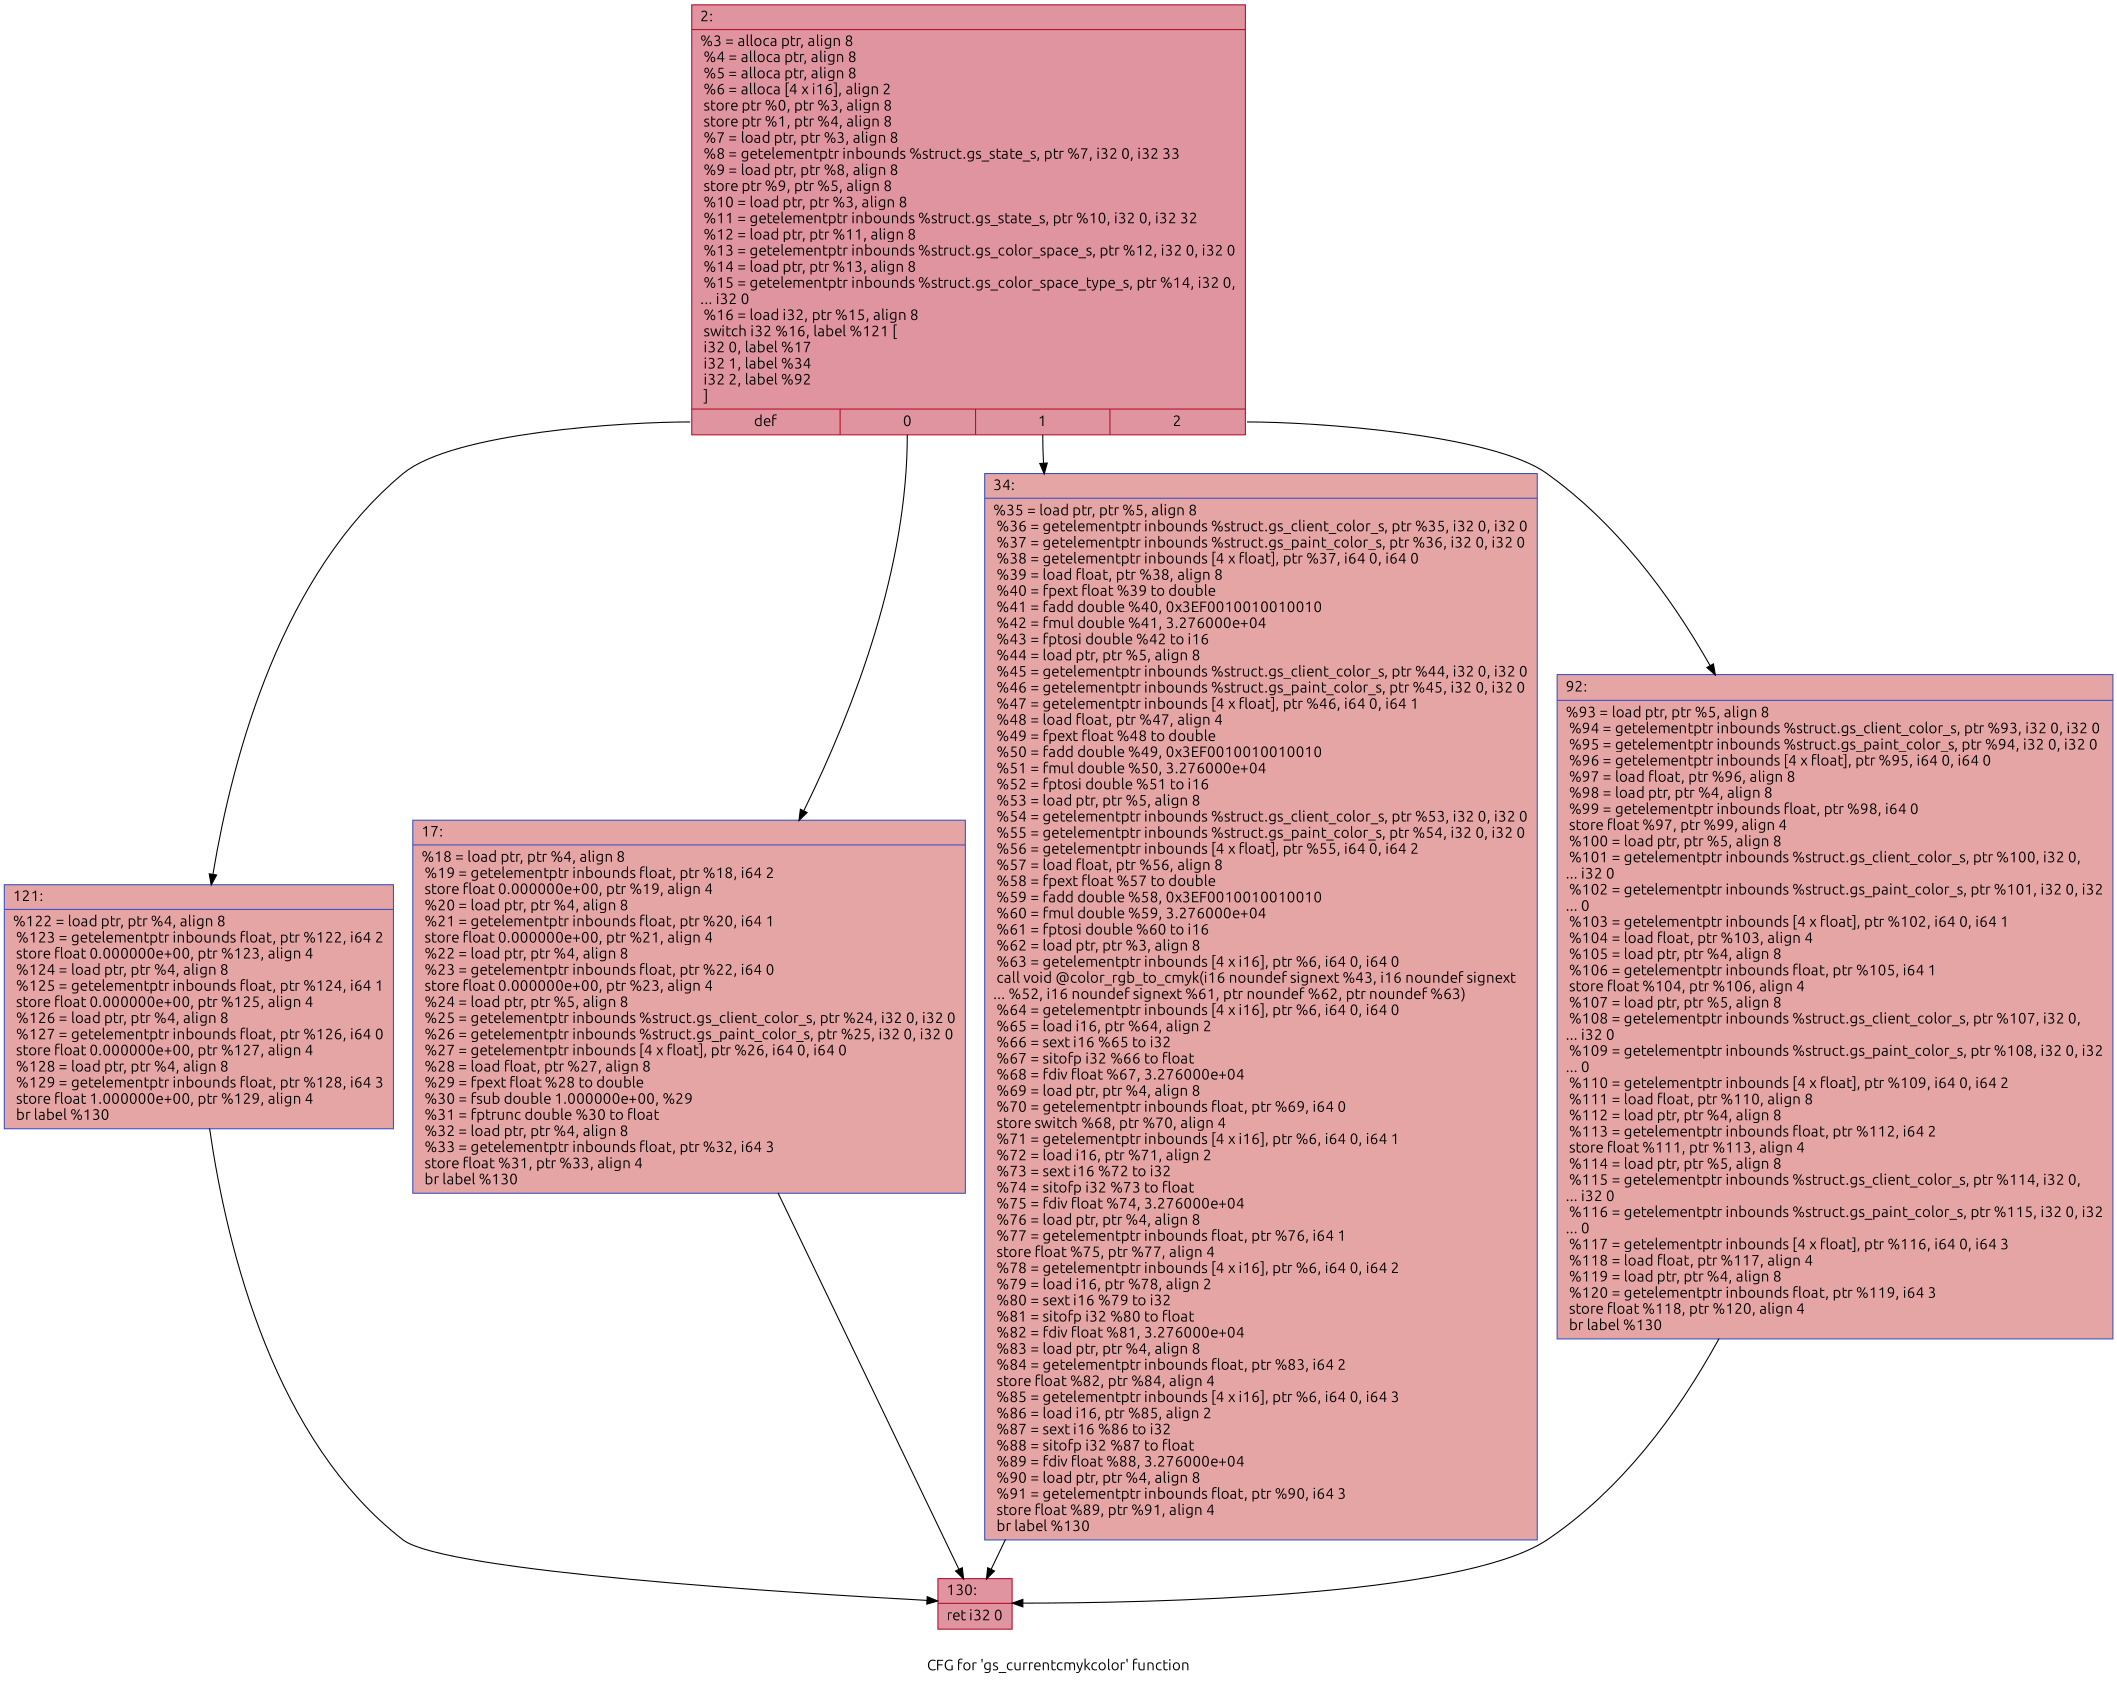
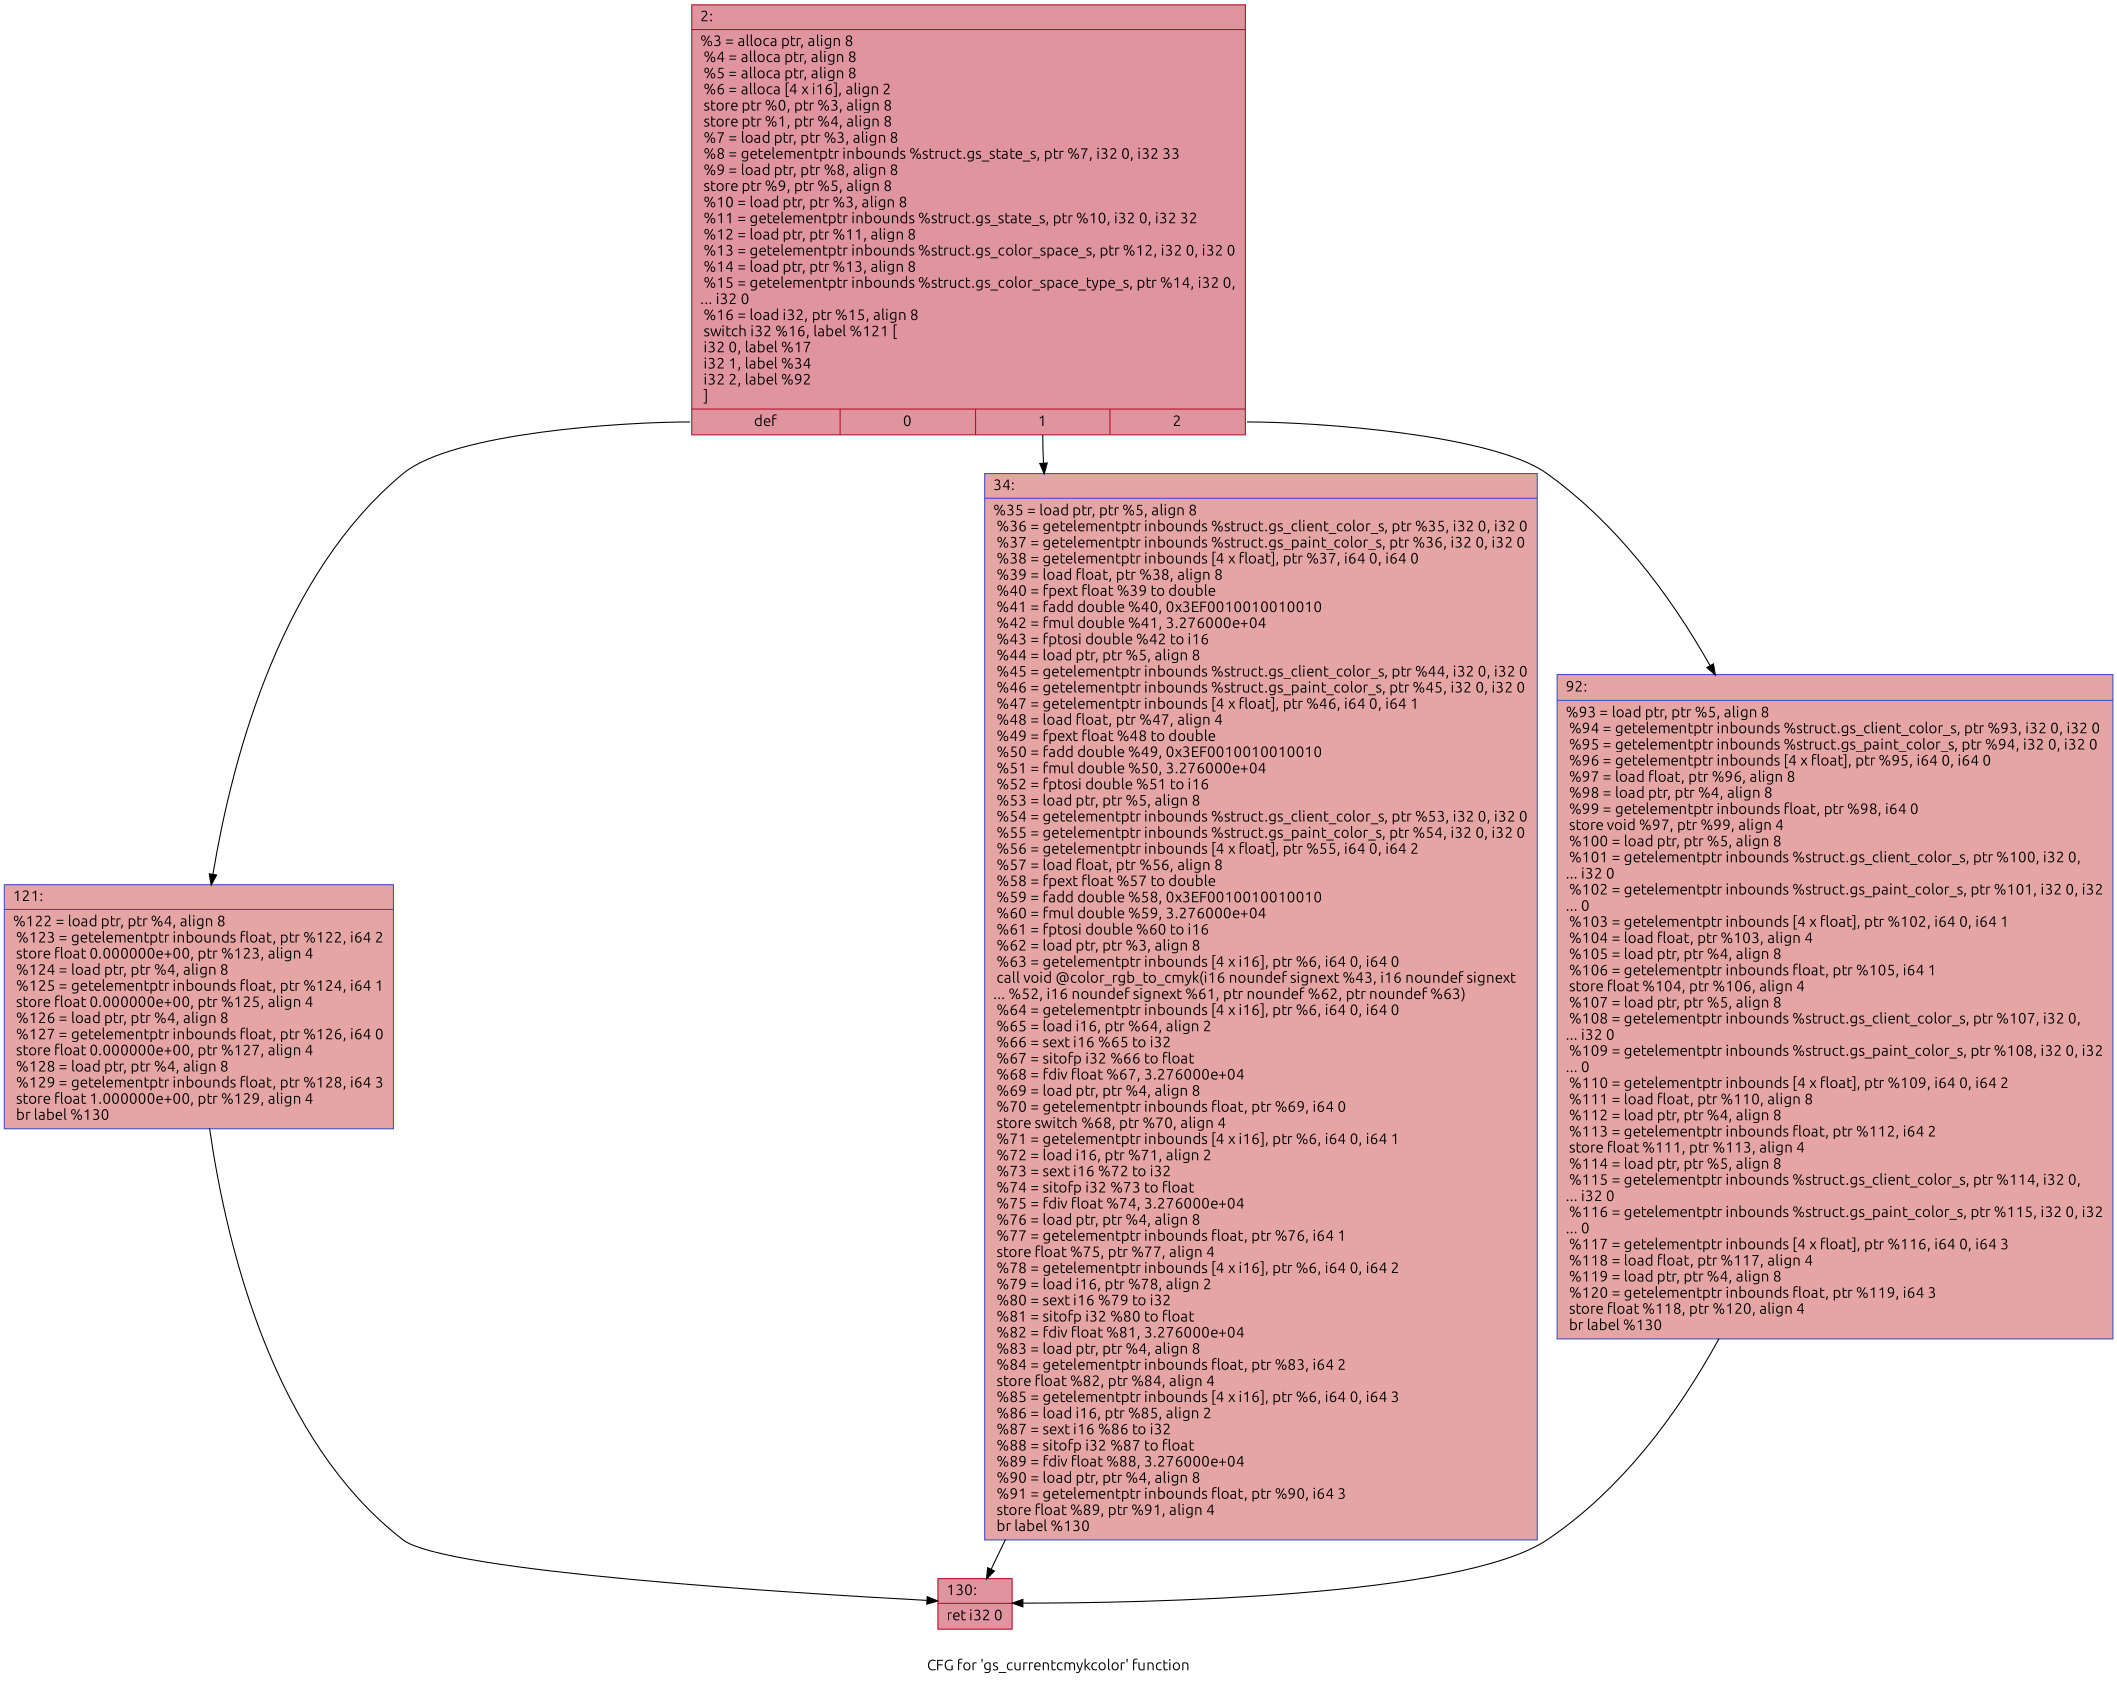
  digraph {
    fontname=Ubuntu
    label="CFG for 'gs_currentcmykcolor' function"
    node [color="#3d50c3ff" fillcolor="#c5333470" fontname=Ubuntu shape=record style=filled]
    edge [fontname=Ubuntu]
    n1 [color="#b70d28ff" fillcolor="#b70d2870" label="{2:\l|  %3 = alloca ptr, align 8\l  %4 = alloca ptr, align 8\l  %5 = alloca ptr, align 8\l  %6 = alloca [4 x i16], align 2\l  store ptr %0, ptr %3, align 8\l  store ptr %1, ptr %4, align 8\l  %7 = load ptr, ptr %3, align 8\l  %8 = getelementptr inbounds %struct.gs_state_s, ptr %7, i32 0, i32 33\l  %9 = load ptr, ptr %8, align 8\l  store ptr %9, ptr %5, align 8\l  %10 = load ptr, ptr %3, align 8\l  %11 = getelementptr inbounds %struct.gs_state_s, ptr %10, i32 0, i32 32\l  %12 = load ptr, ptr %11, align 8\l  %13 = getelementptr inbounds %struct.gs_color_space_s, ptr %12, i32 0, i32 0\l  %14 = load ptr, ptr %13, align 8\l  %15 = getelementptr inbounds %struct.gs_color_space_type_s, ptr %14, i32 0,\l... i32 0\l  %16 = load i32, ptr %15, align 8\l  switch i32 %16, label %121 [\l    i32 0, label %17\l    i32 1, label %34\l    i32 2, label %92\l  ]\l|{<s0>def|<s1>0|<s2>1|<s3>2}}"]
    n2 [label="{121:\l|  %122 = load ptr, ptr %4, align 8\l  %123 = getelementptr inbounds float, ptr %122, i64 2\l  store float 0.000000e+00, ptr %123, align 4\l  %124 = load ptr, ptr %4, align 8\l  %125 = getelementptr inbounds float, ptr %124, i64 1\l  store float 0.000000e+00, ptr %125, align 4\l  %126 = load ptr, ptr %4, align 8\l  %127 = getelementptr inbounds float, ptr %126, i64 0\l  store float 0.000000e+00, ptr %127, align 4\l  %128 = load ptr, ptr %4, align 8\l  %129 = getelementptr inbounds float, ptr %128, i64 3\l  store float 1.000000e+00, ptr %129, align 4\l  br label %130\l}"]
-   n3 [label="{17:\l|  %18 = load ptr, ptr %4, align 8\l  %19 = getelementptr inbounds float, ptr %18, i64 2\l  store float 0.000000e+00, ptr %19, align 4\l  %20 = load ptr, ptr %4, align 8\l  %21 = getelementptr inbounds float, ptr %20, i64 1\l  store float 0.000000e+00, ptr %21, align 4\l  %22 = load ptr, ptr %4, align 8\l  %23 = getelementptr inbounds float, ptr %22, i64 0\l  store float 0.000000e+00, ptr %23, align 4\l  %24 = load ptr, ptr %5, align 8\l  %25 = getelementptr inbounds %struct.gs_client_color_s, ptr %24, i32 0, i32 0\l  %26 = getelementptr inbounds %struct.gs_paint_color_s, ptr %25, i32 0, i32 0\l  %27 = getelementptr inbounds [4 x float], ptr %26, i64 0, i64 0\l  %28 = load float, ptr %27, align 8\l  %29 = fpext float %28 to double\l  %30 = fsub double 1.000000e+00, %29\l  %31 = fptrunc double %30 to float\l  %32 = load ptr, ptr %4, align 8\l  %33 = getelementptr inbounds float, ptr %32, i64 3\l  store float %31, ptr %33, align 4\l  br label %130\l}"]
    n4 [label="{34:\l|  %35 = load ptr, ptr %5, align 8\l  %36 = getelementptr inbounds %struct.gs_client_color_s, ptr %35, i32 0, i32 0\l  %37 = getelementptr inbounds %struct.gs_paint_color_s, ptr %36, i32 0, i32 0\l  %38 = getelementptr inbounds [4 x float], ptr %37, i64 0, i64 0\l  %39 = load float, ptr %38, align 8\l  %40 = fpext float %39 to double\l  %41 = fadd double %40, 0x3EF0010010010010\l  %42 = fmul double %41, 3.276000e+04\l  %43 = fptosi double %42 to i16\l  %44 = load ptr, ptr %5, align 8\l  %45 = getelementptr inbounds %struct.gs_client_color_s, ptr %44, i32 0, i32 0\l  %46 = getelementptr inbounds %struct.gs_paint_color_s, ptr %45, i32 0, i32 0\l  %47 = getelementptr inbounds [4 x float], ptr %46, i64 0, i64 1\l  %48 = load float, ptr %47, align 4\l  %49 = fpext float %48 to double\l  %50 = fadd double %49, 0x3EF0010010010010\l  %51 = fmul double %50, 3.276000e+04\l  %52 = fptosi double %51 to i16\l  %53 = load ptr, ptr %5, align 8\l  %54 = getelementptr inbounds %struct.gs_client_color_s, ptr %53, i32 0, i32 0\l  %55 = getelementptr inbounds %struct.gs_paint_color_s, ptr %54, i32 0, i32 0\l  %56 = getelementptr inbounds [4 x float], ptr %55, i64 0, i64 2\l  %57 = load float, ptr %56, align 8\l  %58 = fpext float %57 to double\l  %59 = fadd double %58, 0x3EF0010010010010\l  %60 = fmul double %59, 3.276000e+04\l  %61 = fptosi double %60 to i16\l  %62 = load ptr, ptr %3, align 8\l  %63 = getelementptr inbounds [4 x i16], ptr %6, i64 0, i64 0\l  call void @color_rgb_to_cmyk(i16 noundef signext %43, i16 noundef signext\l... %52, i16 noundef signext %61, ptr noundef %62, ptr noundef %63)\l  %64 = getelementptr inbounds [4 x i16], ptr %6, i64 0, i64 0\l  %65 = load i16, ptr %64, align 2\l  %66 = sext i16 %65 to i32\l  %67 = sitofp i32 %66 to float\l  %68 = fdiv float %67, 3.276000e+04\l  %69 = load ptr, ptr %4, align 8\l  %70 = getelementptr inbounds float, ptr %69, i64 0\l  store switch %68, ptr %70, align 4\l  %71 = getelementptr inbounds [4 x i16], ptr %6, i64 0, i64 1\l  %72 = load i16, ptr %71, align 2\l  %73 = sext i16 %72 to i32\l  %74 = sitofp i32 %73 to float\l  %75 = fdiv float %74, 3.276000e+04\l  %76 = load ptr, ptr %4, align 8\l  %77 = getelementptr inbounds float, ptr %76, i64 1\l  store float %75, ptr %77, align 4\l  %78 = getelementptr inbounds [4 x i16], ptr %6, i64 0, i64 2\l  %79 = load i16, ptr %78, align 2\l  %80 = sext i16 %79 to i32\l  %81 = sitofp i32 %80 to float\l  %82 = fdiv float %81, 3.276000e+04\l  %83 = load ptr, ptr %4, align 8\l  %84 = getelementptr inbounds float, ptr %83, i64 2\l  store float %82, ptr %84, align 4\l  %85 = getelementptr inbounds [4 x i16], ptr %6, i64 0, i64 3\l  %86 = load i16, ptr %85, align 2\l  %87 = sext i16 %86 to i32\l  %88 = sitofp i32 %87 to float\l  %89 = fdiv float %88, 3.276000e+04\l  %90 = load ptr, ptr %4, align 8\l  %91 = getelementptr inbounds float, ptr %90, i64 3\l  store float %89, ptr %91, align 4\l  br label %130\l}"]
-   n5 [label="{92:\l|  %93 = load ptr, ptr %5, align 8\l  %94 = getelementptr inbounds %struct.gs_client_color_s, ptr %93, i32 0, i32 0\l  %95 = getelementptr inbounds %struct.gs_paint_color_s, ptr %94, i32 0, i32 0\l  %96 = getelementptr inbounds [4 x float], ptr %95, i64 0, i64 0\l  %97 = load float, ptr %96, align 8\l  %98 = load ptr, ptr %4, align 8\l  %99 = getelementptr inbounds float, ptr %98, i64 0\l  store float %97, ptr %99, align 4\l  %100 = load ptr, ptr %5, align 8\l  %101 = getelementptr inbounds %struct.gs_client_color_s, ptr %100, i32 0,\l... i32 0\l  %102 = getelementptr inbounds %struct.gs_paint_color_s, ptr %101, i32 0, i32\l... 0\l  %103 = getelementptr inbounds [4 x float], ptr %102, i64 0, i64 1\l  %104 = load float, ptr %103, align 4\l  %105 = load ptr, ptr %4, align 8\l  %106 = getelementptr inbounds float, ptr %105, i64 1\l  store float %104, ptr %106, align 4\l  %107 = load ptr, ptr %5, align 8\l  %108 = getelementptr inbounds %struct.gs_client_color_s, ptr %107, i32 0,\l... i32 0\l  %109 = getelementptr inbounds %struct.gs_paint_color_s, ptr %108, i32 0, i32\l... 0\l  %110 = getelementptr inbounds [4 x float], ptr %109, i64 0, i64 2\l  %111 = load float, ptr %110, align 8\l  %112 = load ptr, ptr %4, align 8\l  %113 = getelementptr inbounds float, ptr %112, i64 2\l  store float %111, ptr %113, align 4\l  %114 = load ptr, ptr %5, align 8\l  %115 = getelementptr inbounds %struct.gs_client_color_s, ptr %114, i32 0,\l... i32 0\l  %116 = getelementptr inbounds %struct.gs_paint_color_s, ptr %115, i32 0, i32\l... 0\l  %117 = getelementptr inbounds [4 x float], ptr %116, i64 0, i64 3\l  %118 = load float, ptr %117, align 4\l  %119 = load ptr, ptr %4, align 8\l  %120 = getelementptr inbounds float, ptr %119, i64 3\l  store float %118, ptr %120, align 4\l  br label %130\l}"]
+   n5 [label="{92:\l|  %93 = load ptr, ptr %5, align 8\l  %94 = getelementptr inbounds %struct.gs_client_color_s, ptr %93, i32 0, i32 0\l  %95 = getelementptr inbounds %struct.gs_paint_color_s, ptr %94, i32 0, i32 0\l  %96 = getelementptr inbounds [4 x float], ptr %95, i64 0, i64 0\l  %97 = load float, ptr %96, align 8\l  %98 = load ptr, ptr %4, align 8\l  %99 = getelementptr inbounds float, ptr %98, i64 0\l  store void %97, ptr %99, align 4\l  %100 = load ptr, ptr %5, align 8\l  %101 = getelementptr inbounds %struct.gs_client_color_s, ptr %100, i32 0,\l... i32 0\l  %102 = getelementptr inbounds %struct.gs_paint_color_s, ptr %101, i32 0, i32\l... 0\l  %103 = getelementptr inbounds [4 x float], ptr %102, i64 0, i64 1\l  %104 = load float, ptr %103, align 4\l  %105 = load ptr, ptr %4, align 8\l  %106 = getelementptr inbounds float, ptr %105, i64 1\l  store float %104, ptr %106, align 4\l  %107 = load ptr, ptr %5, align 8\l  %108 = getelementptr inbounds %struct.gs_client_color_s, ptr %107, i32 0,\l... i32 0\l  %109 = getelementptr inbounds %struct.gs_paint_color_s, ptr %108, i32 0, i32\l... 0\l  %110 = getelementptr inbounds [4 x float], ptr %109, i64 0, i64 2\l  %111 = load float, ptr %110, align 8\l  %112 = load ptr, ptr %4, align 8\l  %113 = getelementptr inbounds float, ptr %112, i64 2\l  store float %111, ptr %113, align 4\l  %114 = load ptr, ptr %5, align 8\l  %115 = getelementptr inbounds %struct.gs_client_color_s, ptr %114, i32 0,\l... i32 0\l  %116 = getelementptr inbounds %struct.gs_paint_color_s, ptr %115, i32 0, i32\l... 0\l  %117 = getelementptr inbounds [4 x float], ptr %116, i64 0, i64 3\l  %118 = load float, ptr %117, align 4\l  %119 = load ptr, ptr %4, align 8\l  %120 = getelementptr inbounds float, ptr %119, i64 3\l  store float %118, ptr %120, align 4\l  br label %130\l}"]
    n6 [color="#b70d28ff" fillcolor="#b70d2870" label="{130:\l|  ret i32 0\l}"]
    n1 -> n2 [tailport=s0]
-   n1 -> n3 [tailport=s1]
    n1 -> n4 [tailport=s2]
    n1 -> n5 [tailport=s3]
    n2 -> n6
-   n3 -> n6
    n4 -> n6
    n5 -> n6
  }
